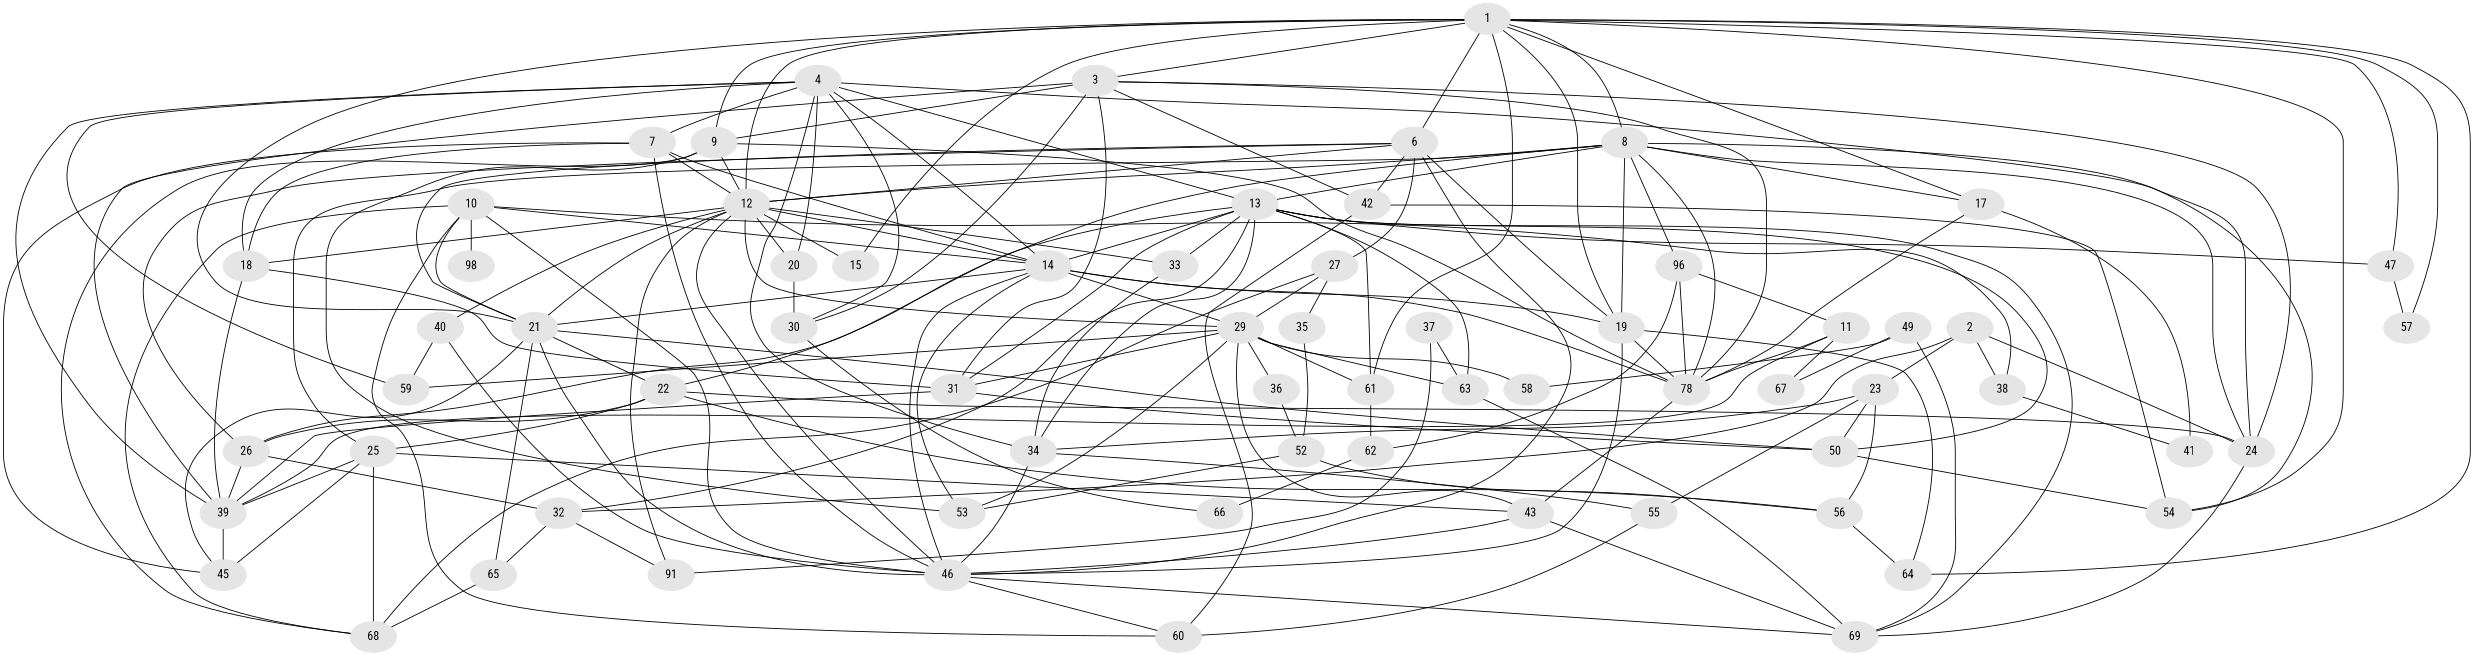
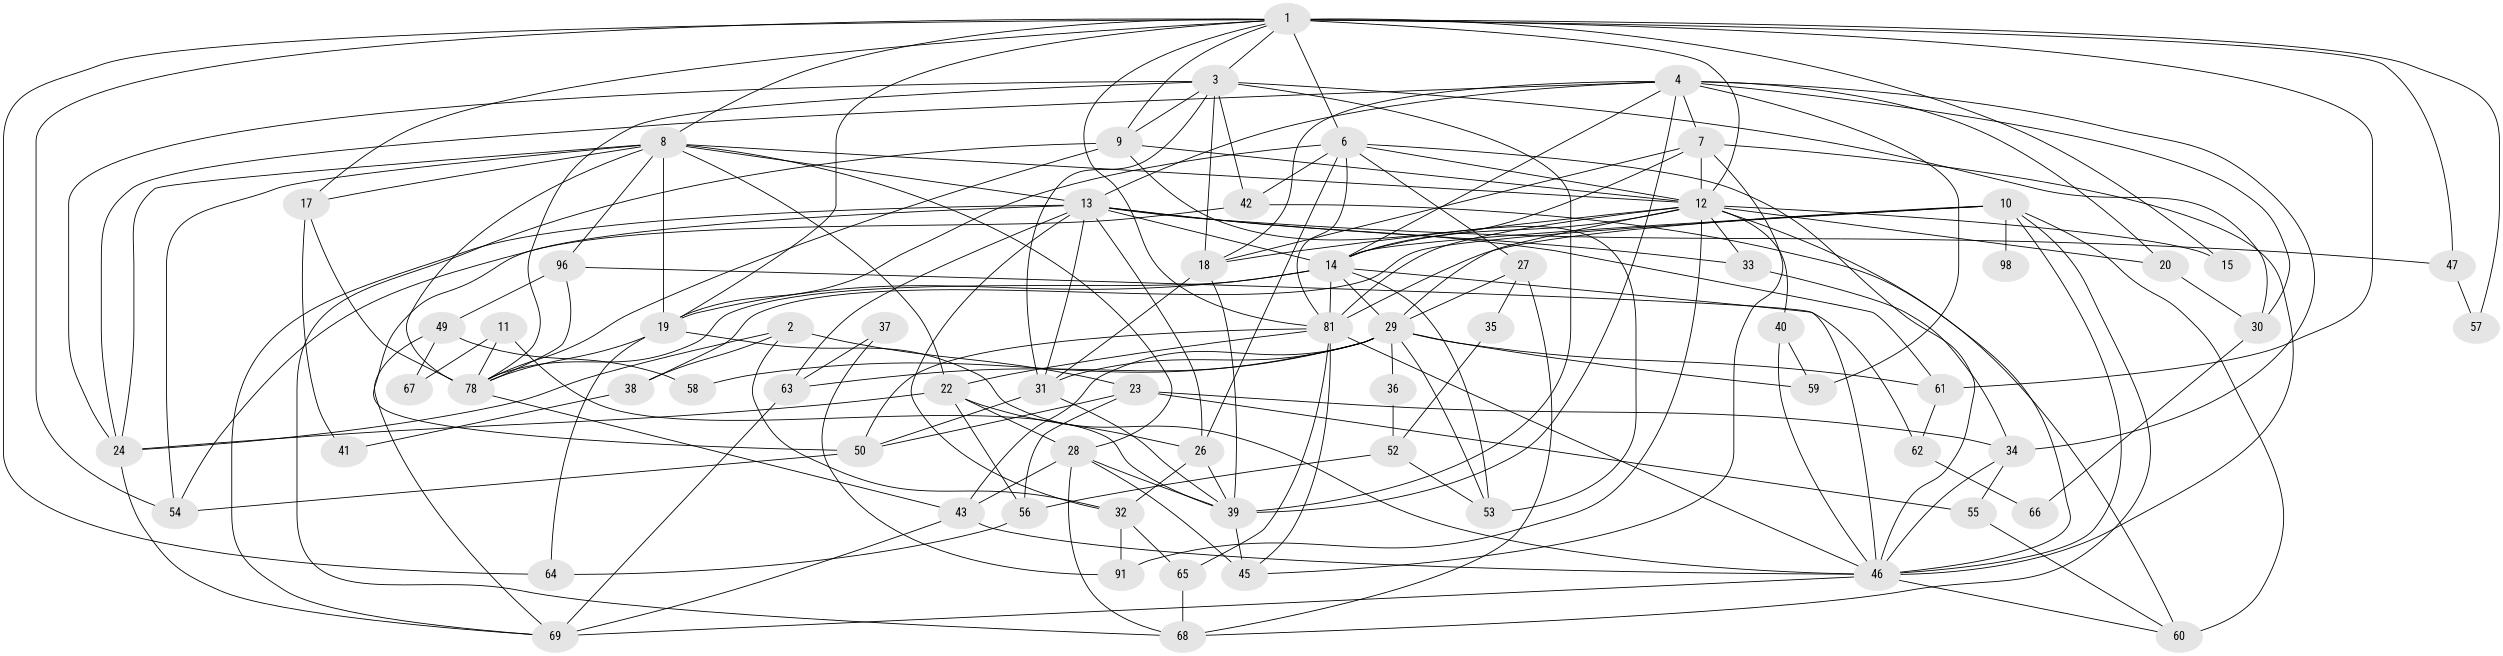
  graph {
    fontname="Roboto Condensed"
    node [color=gray90 fontname="Roboto Condensed" style=filled]
    edge [fontname="Roboto Condensed" weight=1.0]
    1
    3
    6
    8
    9
    12
    15
    17
    19
-   21
+   21 [label=81]
    47
    54
    57
    61
    64
    24
    18
    n18 [label=78]
    30
    31
    39
    42
    26
    27
    46
    13
    n27 [label=96]
    22
-   25
+   25 [label=28]
    53
    68
    11
    67
    14
    20
    40
    29
    33
    n39 [label=91]
    41
    45
    50
    65
    62
    2
    23
    32
    38
    34
    56
    55
    69
    43
    66
    60
    4
    7
    59
    63
    35
    49
    10
    n63 [label=98]
    36
    58
    52
    37
    1 -- 3 [weight=2.0]
    1 -- 6 [weight=2.0]
    1 -- 8
    1 -- 9
    1 -- 12 [weight=2.0]
    1 -- 15
    1 -- 17
    1 -- 19
    1 -- 21
    1 -- 47
    1 -- 54
    1 -- 57
    1 -- 61 [weight=2.0]
    1 -- 64
    3 -- 9
    3 -- 24
+   3 -- 18
    3 -- n18
    3 -- 30
    3 -- 31 [weight=2.0]
    3 -- 39 [weight=2.0]
    3 -- 42
    6 -- 12
    6 -- 19
    6 -- 21
    6 -- 42
    6 -- 26
    6 -- 27
    6 -- 46
    8 -- 12
    8 -- 17
    8 -- 19
    8 -- 54
    8 -- 24
    8 -- n18
    8 -- 13
    8 -- n27
    8 -- 22
    8 -- 25
    9 -- 12 [weight=2.0]
    9 -- n18
    9 -- 53
    9 -- 68
    12 -- 15
    12 -- 21
    12 -- 18
    12 -- 46
    12 -- 14 [weight=2.0]
    12 -- 20
    12 -- 40
    12 -- 29
    12 -- 33
    12 -- n39
    17 -- n18
    17 -- 41
    19 -- 64
    19 -- n18
    19 -- 46
    21 -- 46
    21 -- 22
    21 -- 45
    21 -- 50
    21 -- 65
    47 -- 57
    61 -- 62
    24 -- 69
    18 -- 31
    18 -- 39
    n18 -- 43
    30 -- 66
    31 -- 39 [weight=2.0]
    31 -- 50
    39 -- 45 [weight=2.0]
    42 -- 54
    42 -- 60
    26 -- 39
    26 -- 32
    27 -- 68
    27 -- 29
    27 -- 35
    46 -- 69
    46 -- 60
    13 -- 47
    13 -- 61
    13 -- 31
    13 -- 26
    13 -- 14
    13 -- 33
    13 -- 50
    13 -- 32
-   13 -- 34
    13 -- 69
    13 -- 63
    n27 -- n18
    n27 -- 62
-   n27 -- 11
+   n27 -- 49
    22 -- 24 [weight=3.0]
    22 -- 26
    22 -- 25 [weight=2.0]
    22 -- 56
    25 -- 39
    25 -- 68
    25 -- 45
    25 -- 43
    11 -- n18
    11 -- 39
    11 -- 67
    14 -- 19
    14 -- 21
    14 -- n18
    14 -- 46
    14 -- 53
    14 -- 29
    20 -- 30
    40 -- 46
    40 -- 59
    29 -- 61
    29 -- 31
    29 -- 53
    29 -- 43
    29 -- 59
    29 -- 63 [weight=3.0]
    29 -- 36
    29 -- 58
    33 -- 34
    50 -- 54
    65 -- 68
    62 -- 66
    2 -- 24
    2 -- 23
    2 -- 32
    2 -- 38
    23 -- 50
    23 -- 34
    23 -- 56
    23 -- 55
    32 -- n39
    32 -- 65
    38 -- 41
    34 -- 46
    34 -- 55
    56 -- 64
    55 -- 60
    43 -- 46
    43 -- 69
    4 -- 24
    4 -- 18
    4 -- 30
    4 -- 39
    4 -- 13
    4 -- 14
    4 -- 20
    4 -- 34
    4 -- 7
    4 -- 59
    7 -- 12
    7 -- 18
    7 -- 46
    7 -- 14 [weight=2.0]
    7 -- 45
    63 -- 69
    35 -- 52
    49 -- 67
    49 -- 69
    49 -- 58
    10 -- 21 [weight=2.0]
    10 -- 46
    10 -- 68
    10 -- 14
    10 -- 38
    10 -- 60
    10 -- n63 [weight=2.0]
    36 -- 52
    52 -- 53
    52 -- 56
    37 -- n39
    37 -- 63
  }
